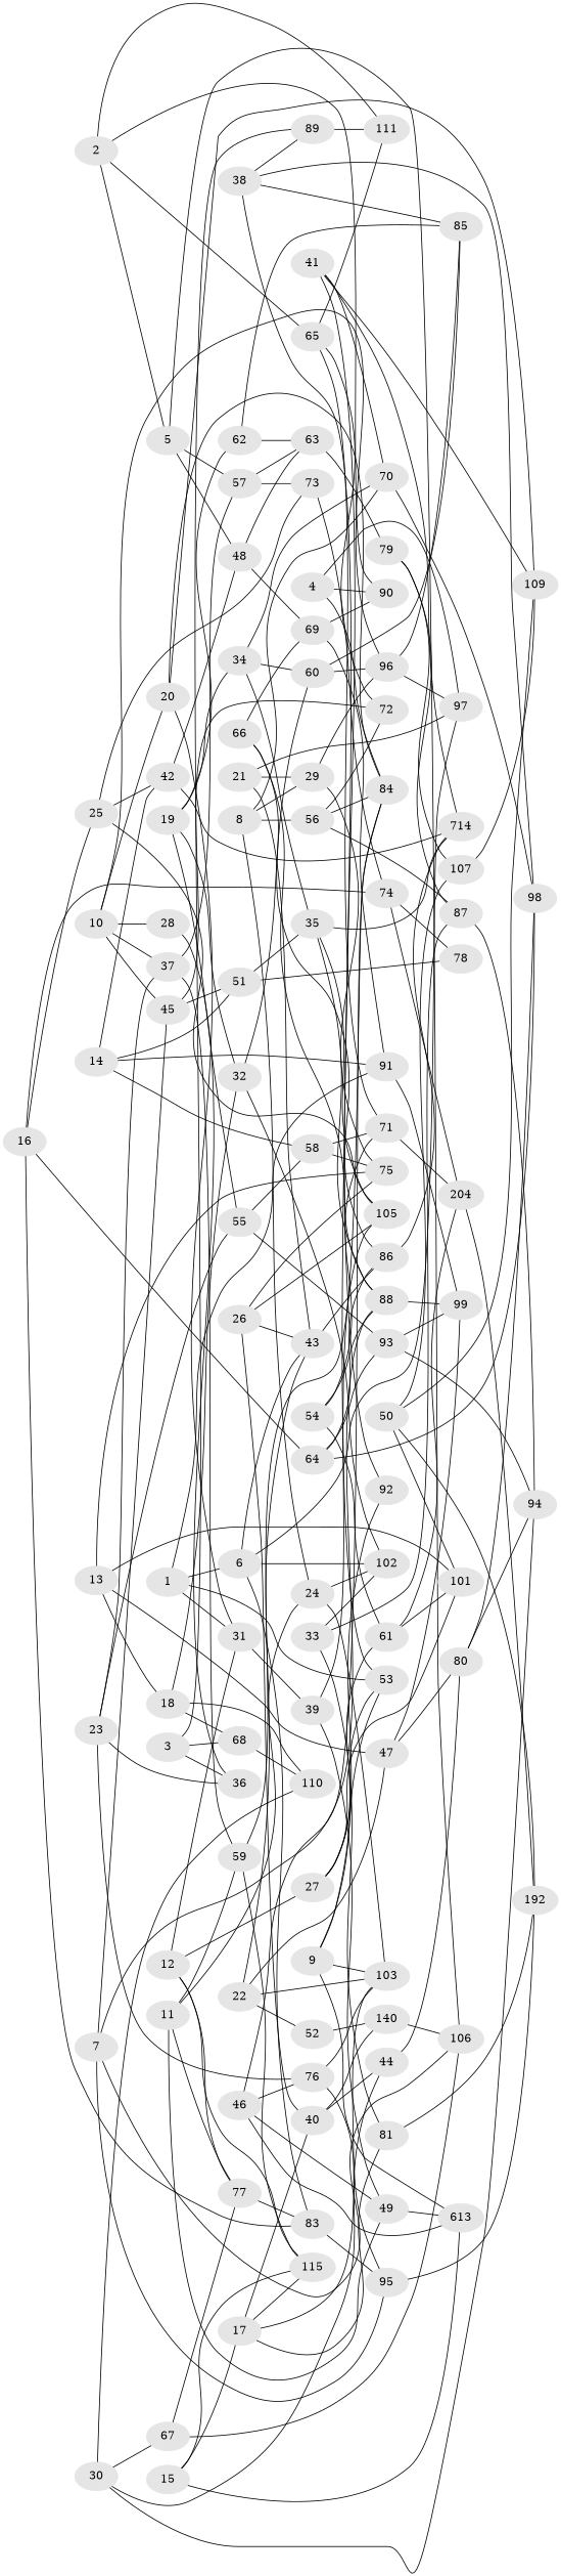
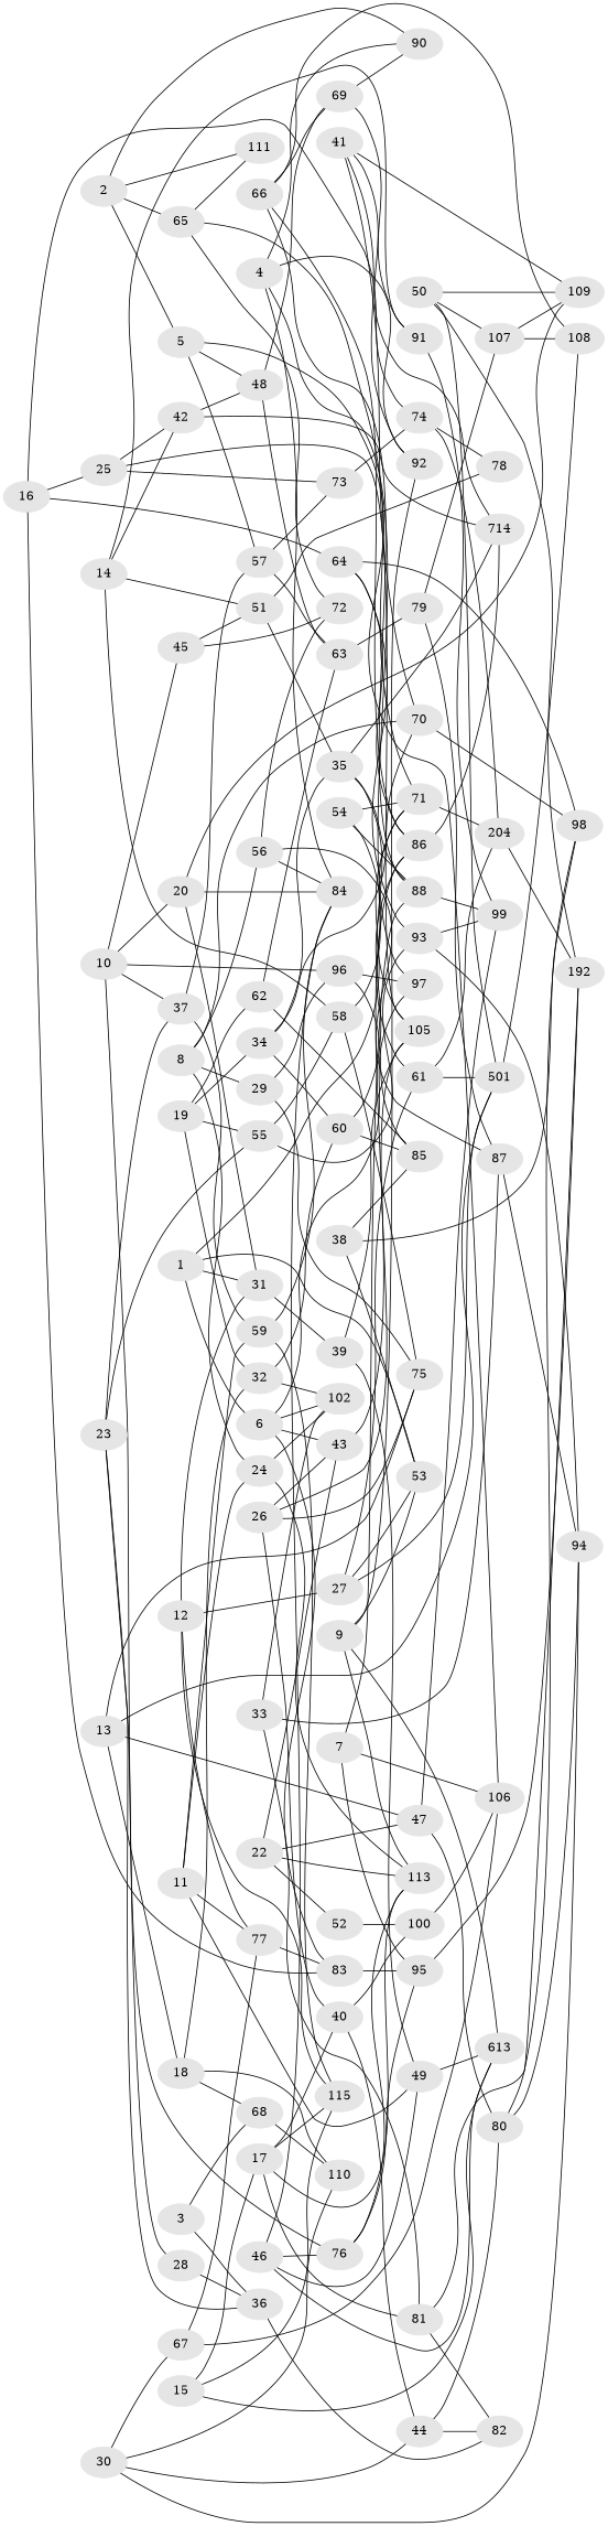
  graph {
    rankdir=LR
    node [color=gray90 style=filled]
    1
    6
    31
    53
    91
    97
    43
    102
    83
    39
    99
    2
    5
    65
    90
    111
    48
    57
    106
    72
    71
    3
    36
    68
-   89
+   82
    52
-   100 [label=140]
+   100
    110
    4
    84
    92
    63
    69
    73
    86
    7
    45
    88
    95
    51
    n42 [label=192]
    8
    24
    29
    56
    70
-   103
+   103 [label=113]
    96
    75
    87
    98
    9
    n54 [label=613]
    10
    20
    28
    37
    109
    59
    85
    11
    49
    77
    115
    12
    27
-   101
+   101 [label=501]
    61
    13
    18
    47
    32
    80
+   108
    14
    42
    58
    n79 [label=714]
    78
    35
    15
    17
    40
    81
    16
    25
    64
    74
    105
    93
    n92 [label=204]
    44
    60
    19
    34
    55
    62
-   21
    22
    23
    76
    26
    30
    67
    94
    33
    38
    41
    46
    79
    50
    107
    54
    66
    1 -- 6
    1 -- 31
    1 -- 53
-   1 -- 91
+   1 -- 71
    6 -- 97
    6 -- 43
    6 -- 102
    6 -- 83
    31 -- 39
    91 -- 99
    43 -- 86
    83 -- 95
    39 -- 49
    39 -- 105
    2 -- 5
    2 -- 65
    2 -- 90
    2 -- 111
    5 -- 48
    5 -- 57
    5 -- 106
    65 -- 111
    65 -- 72
    65 -- 71
    48 -- 63
    48 -- 69
    57 -- 63
    57 -- 73
    71 -- n92
    3 -- 36
    3 -- 68
-   3 -- 89
+   36 -- 82
    68 -- 110
-   89 -- 111
    52 -- 100
    100 -- 106
    4 -- 97
    4 -- 90
    4 -- 84
+   4 -- 92
    63 -- 79
    69 -- 91
    69 -- 90
    73 -- 74
    86 -- n79
    7 -- 106
-   7 -- 45
    7 -- 88
    7 -- 95
    45 -- 72
    45 -- 51
    88 -- 99
    95 -- n42
    51 -- 78
    51 -- 35
    8 -- 24
    8 -- 29
    8 -- 56
    8 -- 70
    24 -- 102
    24 -- 103
    29 -- 96
    29 -- 75
    56 -- 72
    56 -- 84
    56 -- 87
    70 -- 98
    96 -- 97
    96 -- 85
    87 -- 94
    9 -- 53
    9 -- 92
    9 -- 103
    9 -- n54
    10 -- 45
    10 -- 96
    10 -- 20
    10 -- 28
    10 -- 37
    20 -- 31
    20 -- 84
    20 -- 109
    28 -- 36
    37 -- 57
    37 -- 59
    59 -- 84
    59 -- 115
    11 -- 24
    11 -- 59
    11 -- 49
    11 -- 77
    49 -- n54
    77 -- 83
    12 -- 31
    12 -- 77
    12 -- 115
    12 -- 27
    27 -- 53
    27 -- 101
    27 -- 61
+   101 -- 108
    61 -- 101
    61 -- n92
    13 -- 75
    13 -- 101
    13 -- 18
    13 -- 47
    18 -- 68
    18 -- 110
    18 -- 32
    47 -- 99
    47 -- 80
    32 -- 102
    32 -- 60
    80 -- 98
    80 -- 94
    14 -- 91
    14 -- 51
    14 -- 42
    14 -- 58
    42 -- 48
    42 -- n79
    58 -- 71
    58 -- 75
    35 -- 88
    35 -- n79
    35 -- 105
    15 -- n54
    15 -- 115
    15 -- 17
    17 -- 103
    17 -- 115
    17 -- 40
    17 -- 81
    40 -- 100
    40 -- 44
+   81 -- 82
    81 -- n42
    16 -- 83
    16 -- 25
    16 -- 64
    16 -- 74
    25 -- 73
    25 -- 42
    25 -- 105
    64 -- 86
    64 -- 98
    64 -- 93
    74 -- 78
    74 -- n92
    93 -- 99
    93 -- 94
    n92 -- n42
+   44 -- 82
    44 -- 80
-   60 -- 96
+   60 -- 86
    60 -- 85
    19 -- 32
    19 -- 34
    19 -- 55
    19 -- 62
    34 -- 70
    34 -- 35
    34 -- 60
    55 -- 58
    55 -- 93
    62 -- 63
    62 -- 85
-   21 -- 97
-   21 -- 43
-   21 -- 29
    22 -- 43
    22 -- 52
    22 -- 103
    22 -- 47
    23 -- 36
    23 -- 37
    23 -- 55
    23 -- 76
    76 -- 95
    76 -- 103
    26 -- 43
    26 -- 75
    26 -- 40
    26 -- 105
    30 -- 110
    30 -- 44
    30 -- 67
    30 -- 94
    67 -- 106
    67 -- 77
    33 -- 102
    33 -- 87
    33 -- 81
    38 -- 53
-   38 -- 89
    38 -- 98
    38 -- 85
    41 -- 92
    41 -- 70
    41 -- 109
    41 -- n79
    46 -- 84
    46 -- n54
    46 -- 49
    46 -- 76
    79 -- 87
    79 -- 107
    50 -- n42
    50 -- 109
    50 -- 101
    50 -- 107
    107 -- 109
+   107 -- 108
    54 -- 71
    54 -- 88
    54 -- 61
    66 -- 69
    66 -- 86
    66 -- 88
+   66 -- 108
  }
